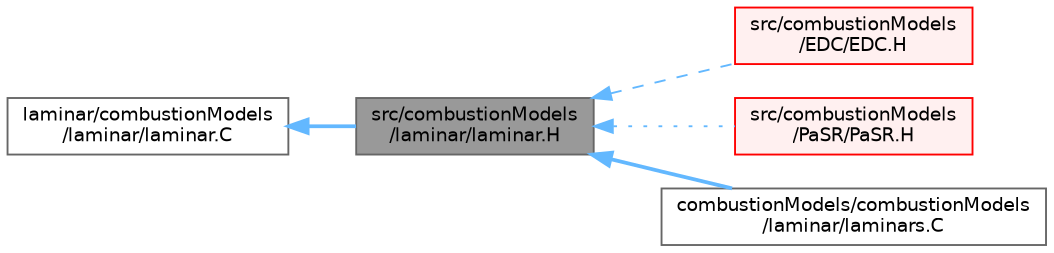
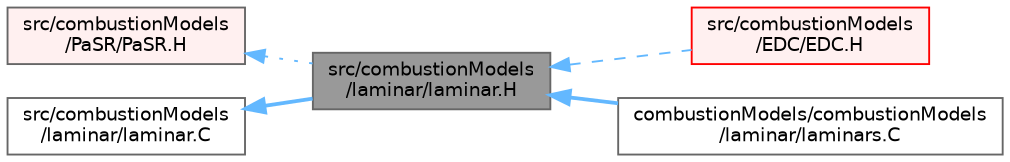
  digraph {
    rankdir=LR
    node [color=red fillcolor="#FFF0F0" fontname=Helvetica fontsize=10 shape=box style=filled]
    edge [color=steelblue1 dir=back fontname=Helvetica fontsize=10 labelfontname=Helvetica labelfontsize=10 style=bold]
    n1 [color=gray40 fillcolor=grey60 fontcolor=black height=0.2 label="src/combustionModels\l/laminar/laminar.H" width=0.4]
    n2 [height=0.2 label="src/combustionModels\l/EDC/EDC.H" width=0.4]
-   n3 [height=0.2 label="src/combustionModels\l/PaSR/PaSR.H" width=0.4]
+   n3 [color=grey40 height=0.2 label="src/combustionModels\l/PaSR/PaSR.H" width=0.4]
    n4 [color=grey40 fillcolor=white height=0.2 label="combustionModels/combustionModels\l/laminar/laminars.C" width=0.4]
-   n5 [color=grey40 fillcolor=white height=0.2 label="laminar/combustionModels\l/laminar/laminar.C" width=0.4]
+   n5 [color=grey40 fillcolor=white height=0.2 label="src/combustionModels\l/laminar/laminar.C" width=0.4]
    n1 -> n2 [style=dashed]
-   n1 -> n3 [style=dotted]
+   n3 -> n1 [style=dotted]
    n1 -> n4
    n5 -> n1
  }
